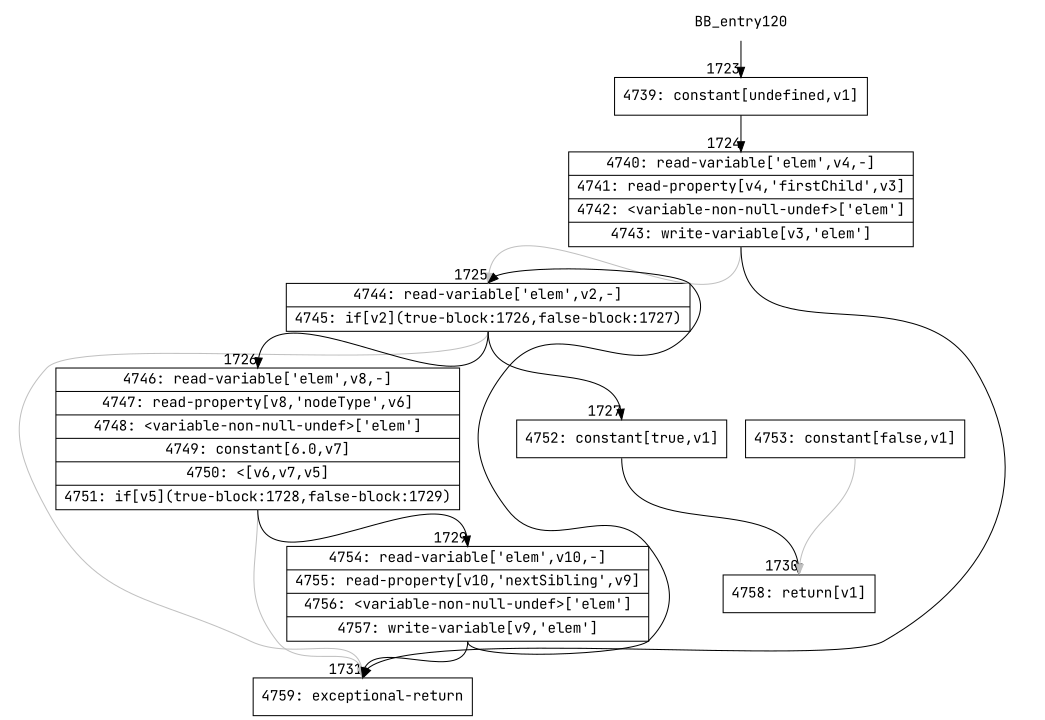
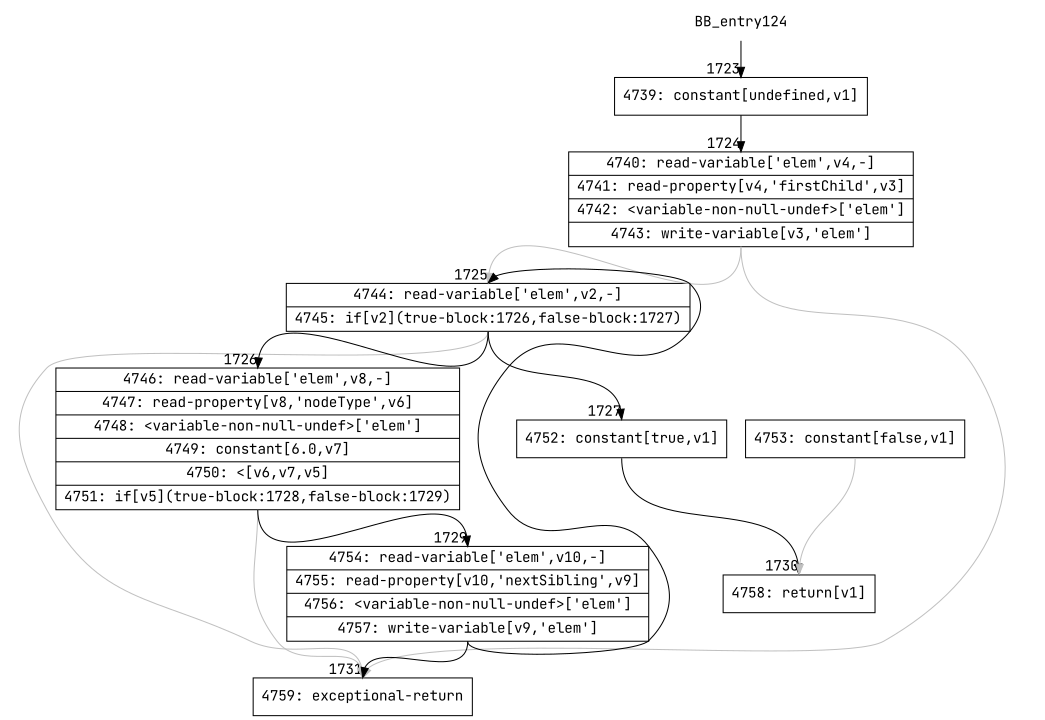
  digraph {
    fontname="JetBrains Mono"
    rankdir=TD
    node [fontname="JetBrains Mono" shape=record]
    edge [fontname="JetBrains Mono" headport=n tailport=s]
-   BB_entry124 [shape=none label=BB_entry120]
+   BB_entry124 [shape=none]
    n2 [label="{4739: constant[undefined,v1]}"]
    n3 [label="{4740: read-variable['elem',v4,-]|4741: read-property[v4,'firstChild',v3]|4742: \<variable-non-null-undef\>['elem']|4743: write-variable[v3,'elem']}"]
    n4 [label="{4744: read-variable['elem',v2,-]|4745: if[v2](true-block:1726,false-block:1727)}"]
    n5 [label="{4759: exceptional-return}"]
    n6 [label="{4746: read-variable['elem',v8,-]|4747: read-property[v8,'nodeType',v6]|4748: \<variable-non-null-undef\>['elem']|4749: constant[6.0,v7]|4750: \<[v6,v7,v5]|4751: if[v5](true-block:1728,false-block:1729)}"]
    n7 [label="{4752: constant[true,v1]}"]
    n8 [label="{4754: read-variable['elem',v10,-]|4755: read-property[v10,'nextSibling',v9]|4756: \<variable-non-null-undef\>['elem']|4757: write-variable[v9,'elem']}"]
    n9 [label="{4758: return[v1]}"]
    n10 [label="{4753: constant[false,v1]}"]
    BB_entry124 -> n2 [headlabel="    1723"]
    n2 -> n3 [headlabel="      1724"]
    n3 -> n4 [color=gray headlabel="      1725"]
-   n3 -> n5 [color=black headlabel="      1731"]
+   n3 -> n5 [color=gray headlabel="      1731"]
    n4 -> n5 [color=gray]
    n4 -> n6 [headlabel="      1726"]
    n4 -> n7 [headlabel="      1727"]
    n6 -> n5 [color=gray]
    n6 -> n8 [headlabel="      1729"]
    n7 -> n9 [headlabel="      1730"]
    n8 -> n4
    n8 -> n5 [color=black]
    n10 -> n9 [color=gray]
  }
